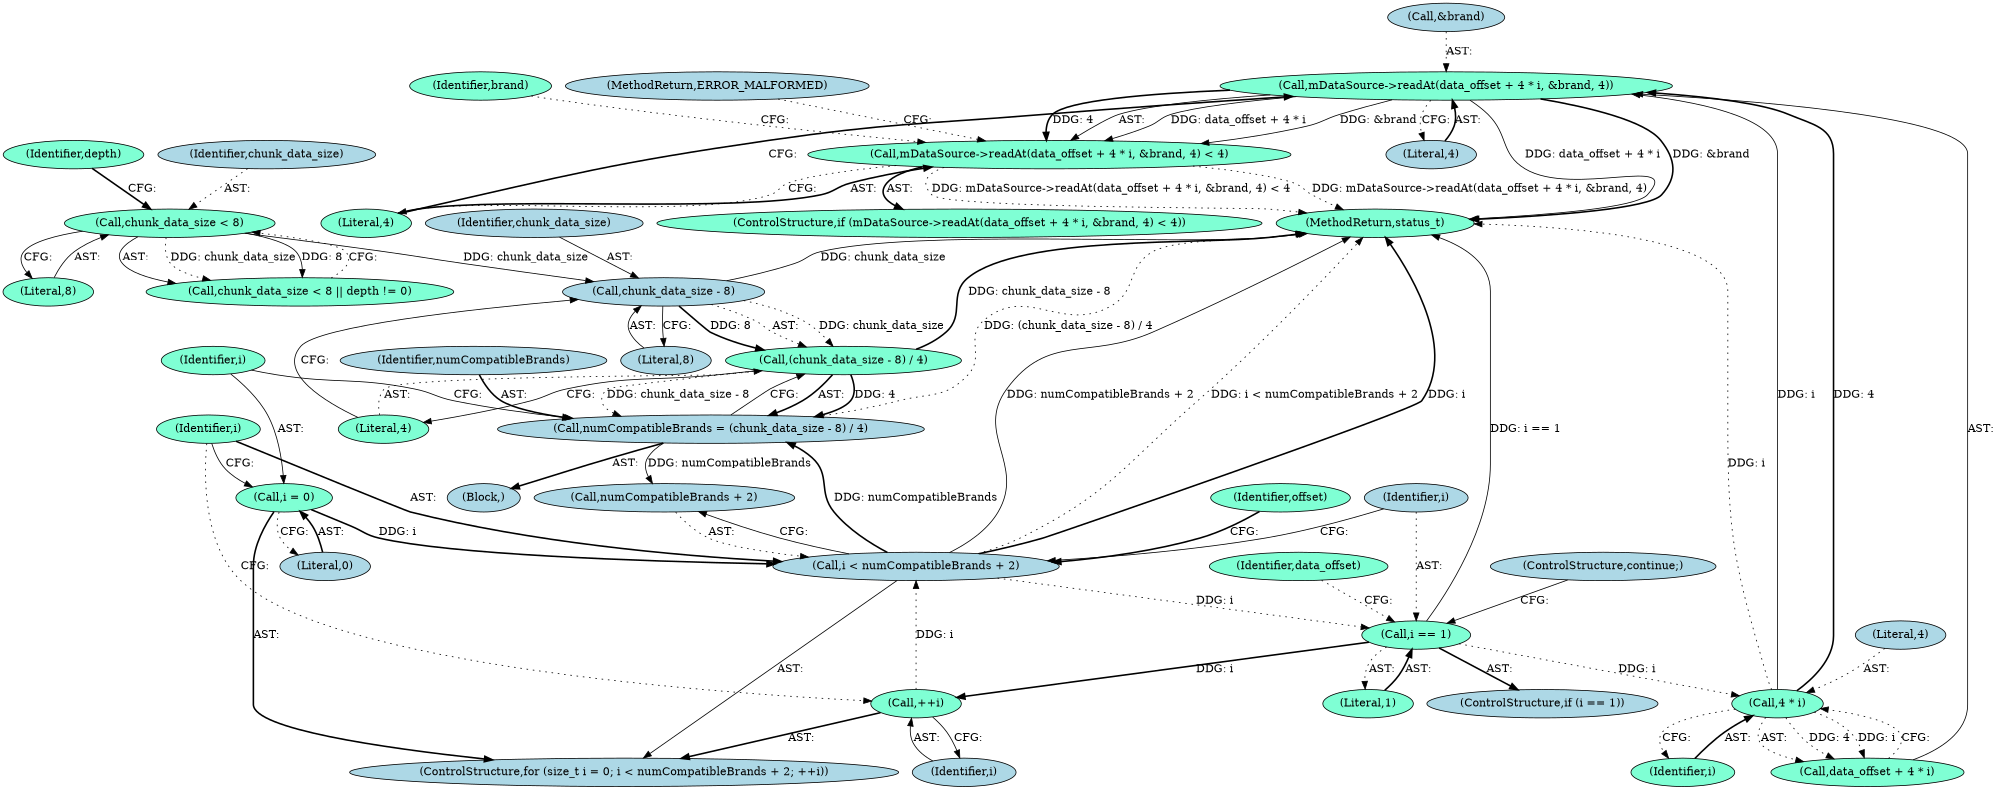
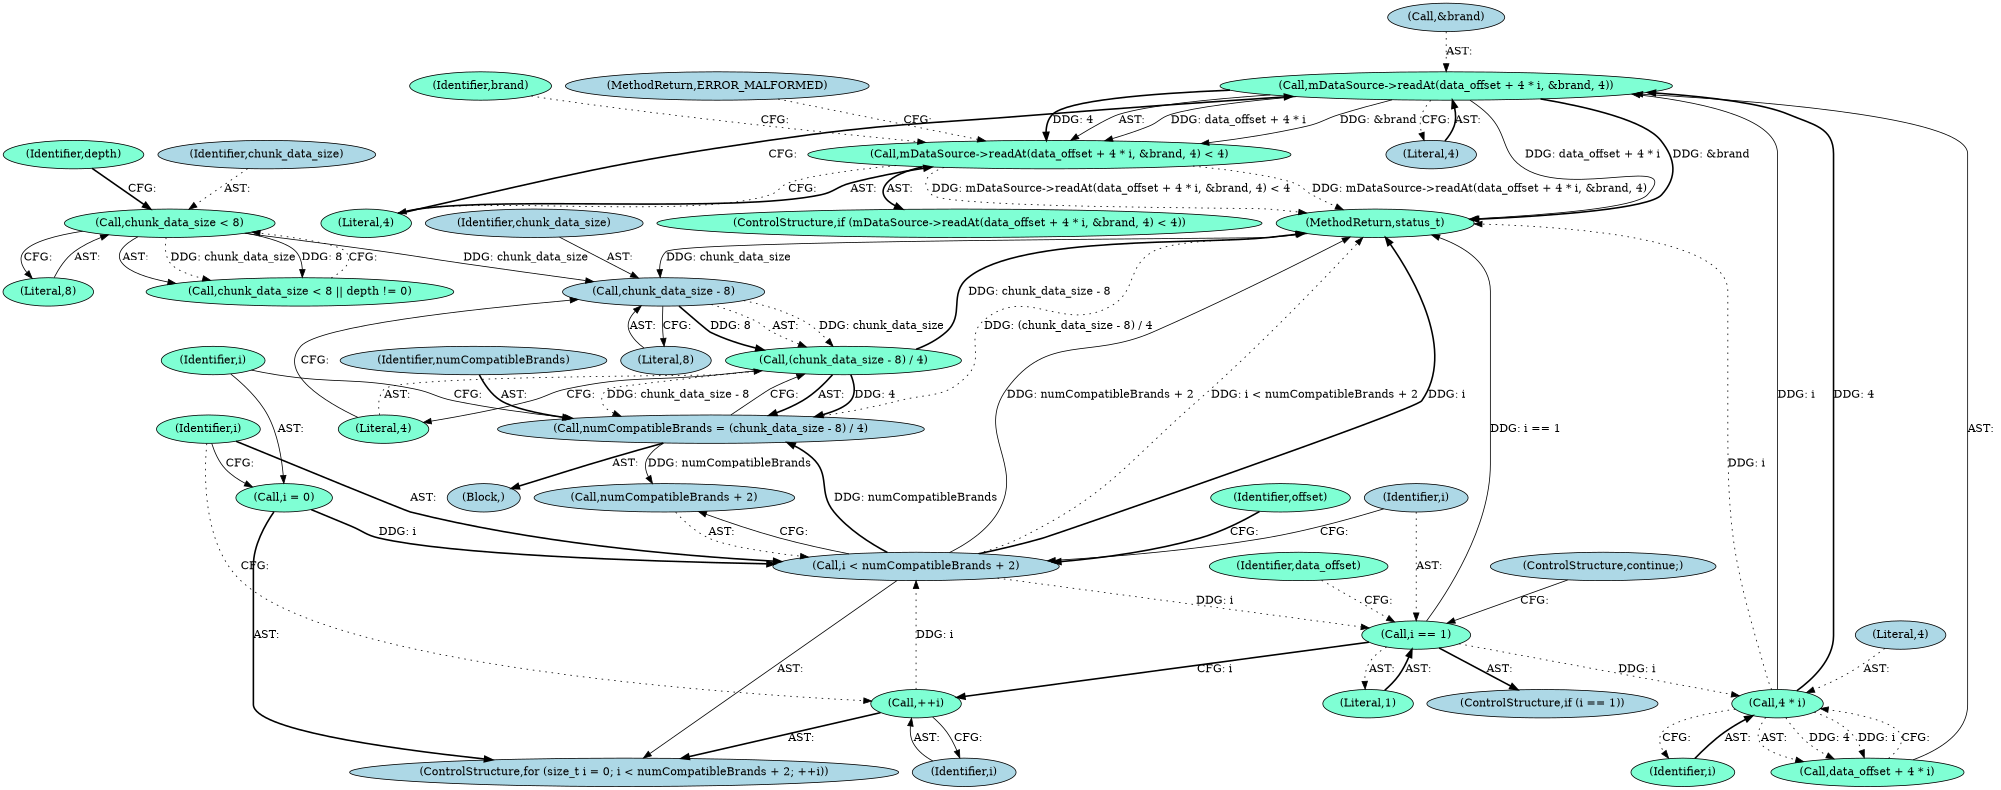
  digraph {
    node [fillcolor=aquamarine style=filled]
    edge [style=dotted]
    n1 [label="(Call,mDataSource->readAt(data_offset + 4 * i, &brand, 4))"]
    n2 [label="(Call,mDataSource->readAt(data_offset + 4 * i, &brand, 4) < 4)"]
    n3 [fillcolor=lightblue label="(Literal,4)"]
    n4 [label="(MethodReturn,status_t)"]
    n5 [label="(Literal,4)"]
    n6 [label="(ControlStructure,if (mDataSource->readAt(data_offset + 4 * i, &brand, 4) < 4))"]
    n7 [label="(Call,4 * i)"]
    n8 [label="(Identifier,i)"]
    n9 [label="(Call,data_offset + 4 * i)"]
    n10 [label="(Call,++i)"]
    n11 [fillcolor=lightblue label="(Call,i < numCompatibleBrands + 2)"]
    n12 [fillcolor=lightblue label="(ControlStructure,for (size_t i = 0; i < numCompatibleBrands + 2; ++i))"]
    n13 [fillcolor=lightblue label="(Identifier,i)"]
    n14 [label="(Call,i == 1)"]
    n15 [label="(Literal,1)"]
    n16 [fillcolor=lightblue label="(ControlStructure,if (i == 1))"]
    n17 [fillcolor=lightblue label="(Call,numCompatibleBrands + 2)"]
    n18 [fillcolor=lightblue label="(Call,numCompatibleBrands = (chunk_data_size - 8) / 4)"]
    n19 [label="(Call,i = 0)"]
-   n20 [fillcolor=lightblue label="(Literal,0)"]
    n21 [label="(Call,(chunk_data_size - 8) / 4)"]
    n22 [fillcolor=lightblue label="(Block,)"]
    n23 [label="(Literal,4)"]
    n24 [fillcolor=lightblue label="(Call,chunk_data_size - 8)"]
    n25 [fillcolor=lightblue label="(Literal,8)"]
    n26 [label="(Call,chunk_data_size < 8)"]
    n27 [label="(Literal,8)"]
    n28 [label="(Call,chunk_data_size < 8 || depth != 0)"]
    n29 [label="(Identifier,i)"]
    n30 [label="(Identifier,brand)"]
    n31 [fillcolor=lightblue label="(Identifier,numCompatibleBrands)"]
    n32 [label="(Identifier,i)"]
    n33 [fillcolor=lightblue label="(MethodReturn,ERROR_MALFORMED)"]
    n34 [label="(Identifier,offset)"]
    n35 [fillcolor=lightblue label="(Literal,4)"]
    n36 [label="(Identifier,depth)"]
    n37 [fillcolor=lightblue label="(ControlStructure,continue;)"]
    n38 [fillcolor=lightblue label="(Identifier,chunk_data_size)"]
    n39 [label="(Identifier,data_offset)"]
    n40 [fillcolor=lightblue label="(Identifier,chunk_data_size)"]
    n41 [fillcolor=lightblue label="(Call,&brand)"]
    n42 [fillcolor=lightblue label="(Identifier,i)"]
    n1 -> n2 [label="AST: " style=solid]
    n1 -> n2 [label="DDG: data_offset + 4 * i" style=solid]
    n1 -> n2 [label="DDG: &brand" style=solid]
    n1 -> n2 [label="DDG: 4" style=bold]
    n1 -> n3 [label="CFG: "]
    n1 -> n4 [label="DDG: data_offset + 4 * i" style=solid]
    n1 -> n4 [label="DDG: &brand" style=bold]
    n2 -> n4 [label="DDG: mDataSource->readAt(data_offset + 4 * i, &brand, 4)"]
    n2 -> n4 [label="DDG: mDataSource->readAt(data_offset + 4 * i, &brand, 4) < 4"]
    n2 -> n5 [label="CFG: "]
    n2 -> n6 [label="AST: " style=bold]
    n3 -> n1 [label="AST: " style=bold]
    n5 -> n1 [label="CFG: " style=bold]
    n5 -> n2 [label="AST: " style=bold]
    n7 -> n1 [label="DDG: 4" style=bold]
    n7 -> n1 [label="DDG: i" style=solid]
    n7 -> n4 [label="DDG: i"]
    n7 -> n8 [label="CFG: "]
    n7 -> n9 [label="AST: "]
    n7 -> n9 [label="DDG: 4"]
    n7 -> n9 [label="DDG: i"]
    n8 -> n7 [label="AST: " style=bold]
    n9 -> n1 [label="AST: " style=solid]
    n9 -> n7 [label="CFG: "]
    n10 -> n11 [label="DDG: i"]
    n10 -> n12 [label="AST: " style=bold]
    n10 -> n13 [label="CFG: " style=solid]
    n11 -> n4 [label="DDG: i < numCompatibleBrands + 2"]
    n11 -> n4 [label="DDG: numCompatibleBrands + 2" style=solid]
    n11 -> n4 [label="DDG: i" style=bold]
    n11 -> n12 [label="AST: " style=solid]
    n11 -> n14 [label="DDG: i"]
    n11 -> n17 [label="CFG: " style=solid]
    n11 -> n18 [label="DDG: numCompatibleBrands" style=bold]
    n13 -> n10 [label="AST: " style=solid]
    n14 -> n4 [label="DDG: i == 1" style=solid]
    n14 -> n7 [label="DDG: i"]
-   n14 -> n10 [label="DDG: i" style=bold]
+   n14 -> n10 [label="CFG: i" style=bold]
    n14 -> n15 [label="AST: "]
    n14 -> n16 [label="AST: " style=bold]
    n15 -> n14 [label="AST: " style=bold]
    n17 -> n11 [label="AST: "]
    n18 -> n4 [label="DDG: (chunk_data_size - 8) / 4"]
    n18 -> n17 [label="DDG: numCompatibleBrands" style=solid]
    n18 -> n21 [label="CFG: " style=solid]
    n18 -> n22 [label="AST: " style=bold]
    n19 -> n11 [label="DDG: i" style=bold]
    n19 -> n12 [label="AST: " style=bold]
-   n19 -> n20 [label="CFG: "]
-   n20 -> n19 [label="AST: " style=bold]
    n21 -> n4 [label="DDG: chunk_data_size - 8" style=bold]
    n21 -> n18 [label="AST: " style=bold]
    n21 -> n18 [label="DDG: chunk_data_size - 8"]
    n21 -> n18 [label="DDG: 4" style=bold]
    n21 -> n23 [label="CFG: " style=solid]
    n23 -> n21 [label="AST: "]
    n23 -> n24 [label="CFG: " style=solid]
-   n24 -> n4 [label="DDG: chunk_data_size" style=solid]
+   n4 -> n24 [label="DDG: chunk_data_size" style=solid]
    n24 -> n21 [label="AST: "]
    n24 -> n21 [label="DDG: chunk_data_size"]
    n24 -> n21 [label="DDG: 8" style=bold]
    n24 -> n25 [label="CFG: " style=solid]
    n25 -> n24 [label="AST: " style=solid]
    n26 -> n24 [label="DDG: chunk_data_size" style=solid]
    n26 -> n27 [label="CFG: " style=solid]
    n26 -> n28 [label="AST: " style=solid]
    n26 -> n28 [label="DDG: chunk_data_size"]
    n26 -> n28 [label="DDG: 8" style=solid]
    n27 -> n26 [label="AST: " style=solid]
    n28 -> n26 [label="CFG: "]
    n29 -> n18 [label="CFG: " style=solid]
    n29 -> n19 [label="AST: " style=solid]
    n30 -> n2 [label="CFG: "]
    n31 -> n18 [label="AST: " style=bold]
    n32 -> n10 [label="CFG: "]
    n32 -> n11 [label="AST: " style=bold]
    n32 -> n19 [label="CFG: " style=solid]
    n33 -> n2 [label="CFG: "]
    n34 -> n11 [label="CFG: " style=bold]
    n35 -> n7 [label="AST: "]
    n36 -> n26 [label="CFG: " style=bold]
    n37 -> n14 [label="CFG: " style=solid]
    n38 -> n26 [label="AST: "]
    n39 -> n14 [label="CFG: "]
    n40 -> n24 [label="AST: " style=solid]
    n41 -> n1 [label="AST: "]
    n42 -> n11 [label="CFG: " style=solid]
    n42 -> n14 [label="AST: "]
  }
